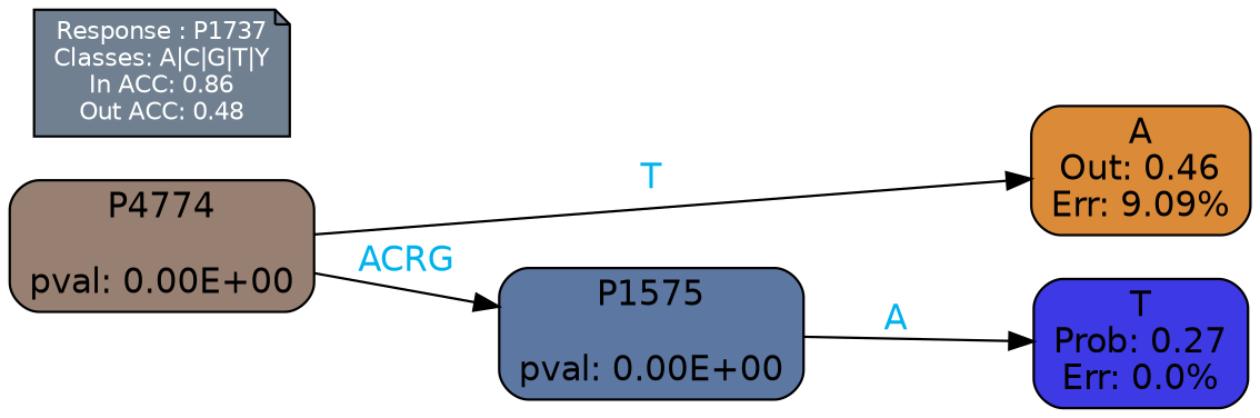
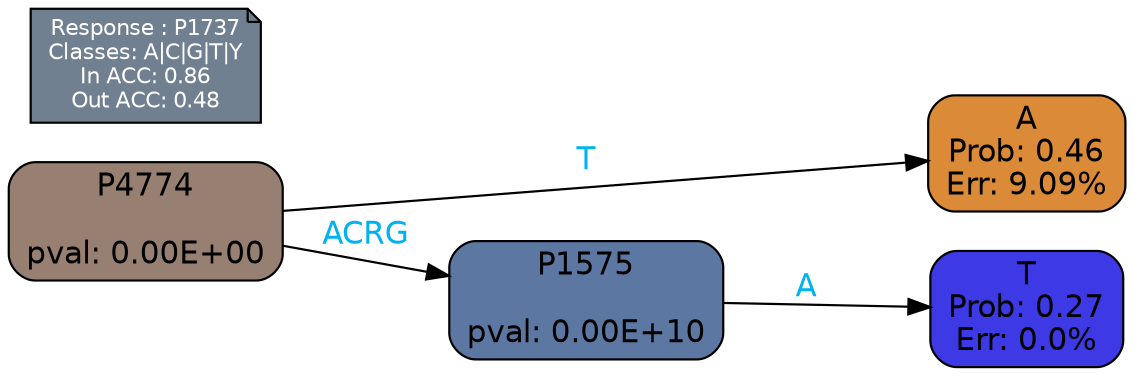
  digraph {
    rankdir=LR
    ranksep=equally
    splines=polylines
    node [color=black fontname=helvetica shape=box style="filled, rounded"]
    edge [fontcolor=deepskyblue2 fontname=helvetica]
    n1 [fillcolor="#3c39e5" label="T\nProb: 0.27\nErr: 0.0%"]
-   n2 [fillcolor="#db8a38" label="A\nOut: 0.46\nErr: 9.09%"]
+   n2 [fillcolor="#db8a38" label="A\nProb: 0.46\nErr: 9.09%"]
    n3 [align=left fillcolor=slategray fontcolor=white fontsize=10 label="Response : P1737\nClasses: A|C|G|T|Y\nIn ACC: 0.86\nOut ACC: 0.48\n" shape=note style=filled]
    n4 [fillcolor="#978072" label="P4774\n\npval: 0.00E+00"]
-   n5 [fillcolor="#5d77a3" label="P1575\n\npval: 0.00E+00"]
+   n5 [fillcolor="#5d77a3" label="P1575\n\npval: 0.00E+10"]
    subgraph sub_1 {
      rank=same
      n1
      n2
    }
    subgraph sub_2 {
      rank=same
      n3
      n4
    }
    n4 -> n2 [label=T]
    n4 -> n5 [label=ACRG]
    n5 -> n1 [label=A]
  }
